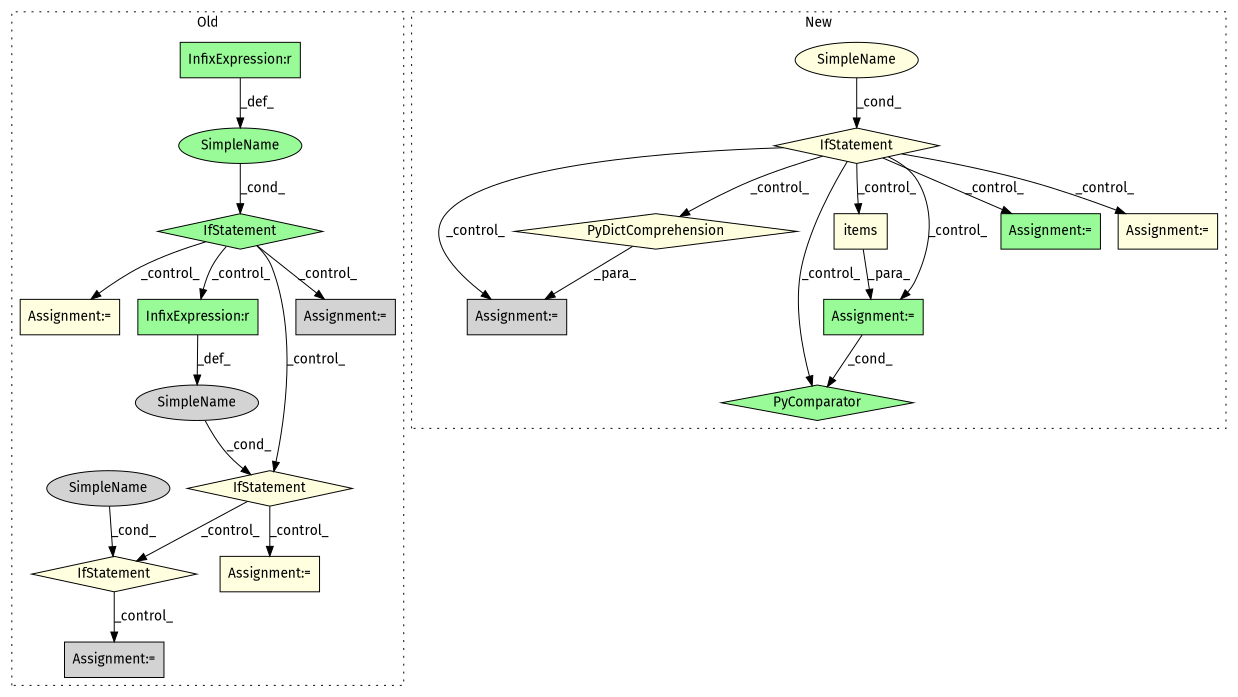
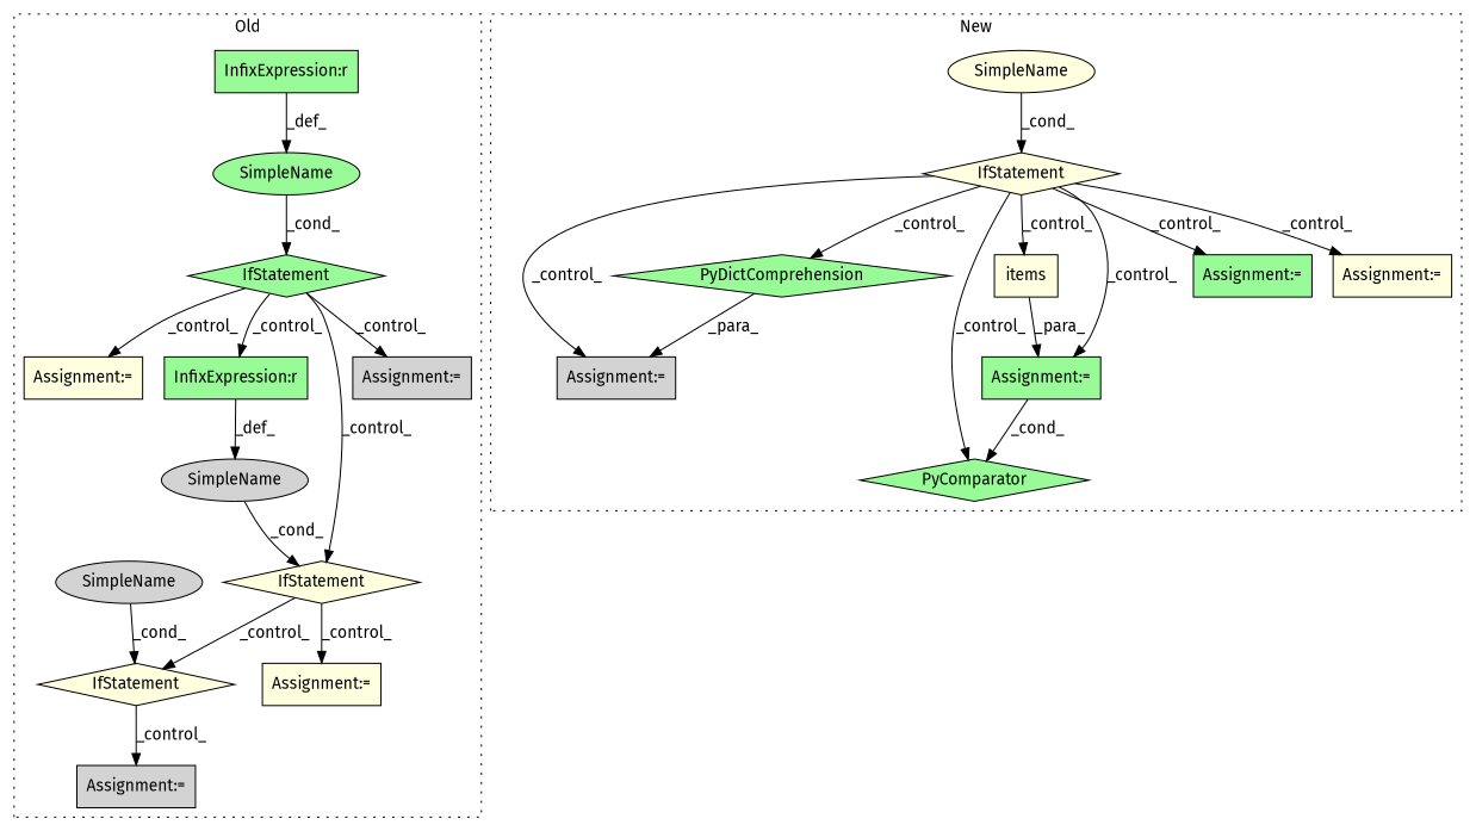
  digraph {
    fontname="Fira Sans"
    node [a=7 fillcolor=lightyellow fontname="Fira Sans" l=1 shape=box style=filled]
    edge [fontname="Fira Sans"]
    n1 [a=25 fillcolor=palegreen l="4,2" label=IfStatement s="6548,6580" shape=diamond]
    n2 [label="Assignment:=" s=6936]
    n3 [a=42 fillcolor=palegreen label=SimpleName shape=ellipse l=""]
    n4 [a=27 fillcolor=palegreen l=4 label="InfixExpression:r" s=6571]
    n5 [a=27 fillcolor=palegreen l=4 label="InfixExpression:r" s=7037]
    n6 [a=25 l="4,2" label=IfStatement s="7014,7058" shape=diamond]
    n7 [a=42 fillcolor=lightgrey label=SimpleName shape=ellipse l=""]
    n8 [a=25 l="4,2" label=IfStatement s="7322,7365" shape=diamond]
    n9 [fillcolor=lightgrey label="Assignment:=" s=6628]
    n10 [a=42 fillcolor=lightgrey label=SimpleName shape=ellipse l=""]
    n11 [fillcolor=lightgrey label="Assignment:=" s=7387]
    n12 [label="Assignment:=" s=7248]
-   n13 [a=110 l=201 label=PyDictComprehension s=7210 shape=diamond]
+   n13 [a=110 fillcolor=palegreen l=201 label=PyDictComprehension s=7210 shape=diamond]
    n14 [fillcolor=palegreen l=79 label="Assignment:=" s=7324]
    n15 [a=113 fillcolor=palegreen l=79 label=PyComparator s=7324 shape=diamond]
    n16 [fillcolor=lightgrey l=14 label="Assignment:=" s=7196]
    n17 [a=32 l=7 label=items s=7343]
    n18 [a=25 l="8,2" label=IfStatement s="7102,7135" shape=diamond]
    n19 [a=42 label=SimpleName shape=ellipse l=""]
    n20 [fillcolor=palegreen label="Assignment:=" s=7520]
    n21 [label="Assignment:=" s=7153]
    subgraph cluster_1 {
      label=Old
      style=dotted
      n1
      n2
      n3
      n4
      n5
      n6
      n7
      n8
      n9
      n10
      n11
      n12
    }
    subgraph cluster_2 {
      label=New
      style=dotted
      n13
      n14
      n15
      n16
      n17
      n18
      n19
      n20
      n21
    }
    n1 -> n2 [label=_control_]
    n1 -> n5 [label=_control_]
    n1 -> n6 [label=_control_]
    n1 -> n9 [label=_control_]
    n3 -> n1 [label=_cond_]
    n4 -> n3 [label=_def_]
    n5 -> n7 [label=_def_]
    n6 -> n8 [label=_control_]
    n6 -> n12 [label=_control_]
    n7 -> n6 [label=_cond_]
    n8 -> n11 [label=_control_]
    n10 -> n8 [label=_cond_]
    n13 -> n16 [label=_para_]
    n14 -> n15 [label=_cond_]
    n17 -> n14 [label=_para_]
    n18 -> n13 [label=_control_]
    n18 -> n14 [label=_control_]
    n18 -> n15 [label=_control_]
    n18 -> n16 [label=_control_]
    n18 -> n17 [label=_control_]
    n18 -> n20 [label=_control_]
    n18 -> n21 [label=_control_]
    n19 -> n18 [label=_cond_]
  }
